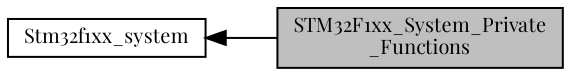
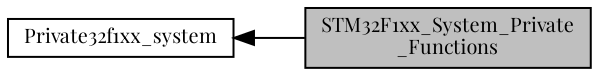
  digraph {
    rankdir=LR
    fontname="Playfair Display"
    node [color=black fontname="Playfair Display" fontsize=10 shape=box style=filled]
-   n1 [fillcolor=white height=0.2 label=Stm32f1xx_system width=0.4]
+   n1 [fillcolor=white height=0.2 label=Private32f1xx_system width=0.4]
    n2 [fillcolor=grey75 fontcolor=black height=0.2 label="STM32F1xx_System_Private\l_Functions" width=0.4]
    n1 -> n2 [dir=back fontname="Playfair Display" fontsize=10 labelfontname=Helvetica labelfontsize=10 shape=plaintext style=solid]
  }
